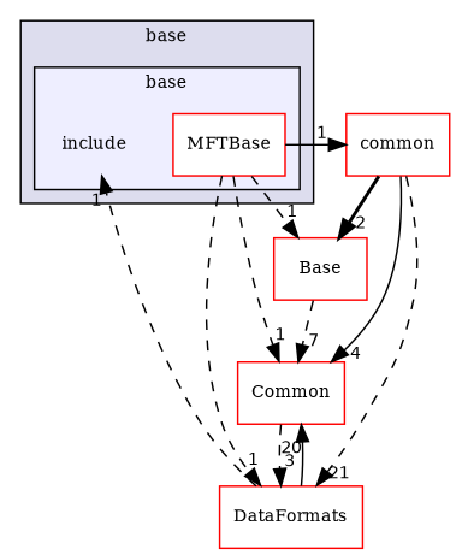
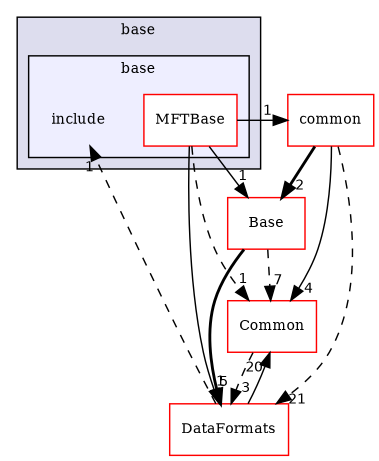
  digraph {
    compound=true
    fontname="DejaVu Serif"
    node [fontname="DejaVu Serif" fontsize=10 shape=box color=red]
    edge [fontname="DejaVu Serif" headlabel=1 labeldistance=1.5 labelfontname=Helvetica labelfontsize=10 style=dashed]
    n1 [label=include shape=plaintext color=""]
    n2 [fillcolor=white label=MFTBase style=filled]
    n3 [label=Common]
    n4 [label=Base]
    n5 [label=common]
    n6 [label=DataFormats]
    subgraph cluster_1 {
      bgcolor="#ddddee"
      fontsize=10
      label=base
      pencolor=black
      subgraph cluster_2 {
        bgcolor="#eeeeff"
        fontsize=10
        label=base
        pencolor=black
        n1
        n2
      }
    }
    n2 -> n3
-   n2 -> n4
+   n2 -> n4 [style=solid]
    n2 -> n5 [style=solid]
-   n2 -> n6
+   n2 -> n6 [style=solid]
    n3 -> n6 [headlabel=3]
    n4 -> n3 [headlabel=7]
+   n4 -> n6 [headlabel=5 style=bold]
    n5 -> n3 [headlabel=4 style=solid]
    n5 -> n4 [headlabel=2 style=bold]
    n5 -> n6 [headlabel=21]
    n6 -> n1
    n6 -> n3 [headlabel=20 style=solid]
  }
